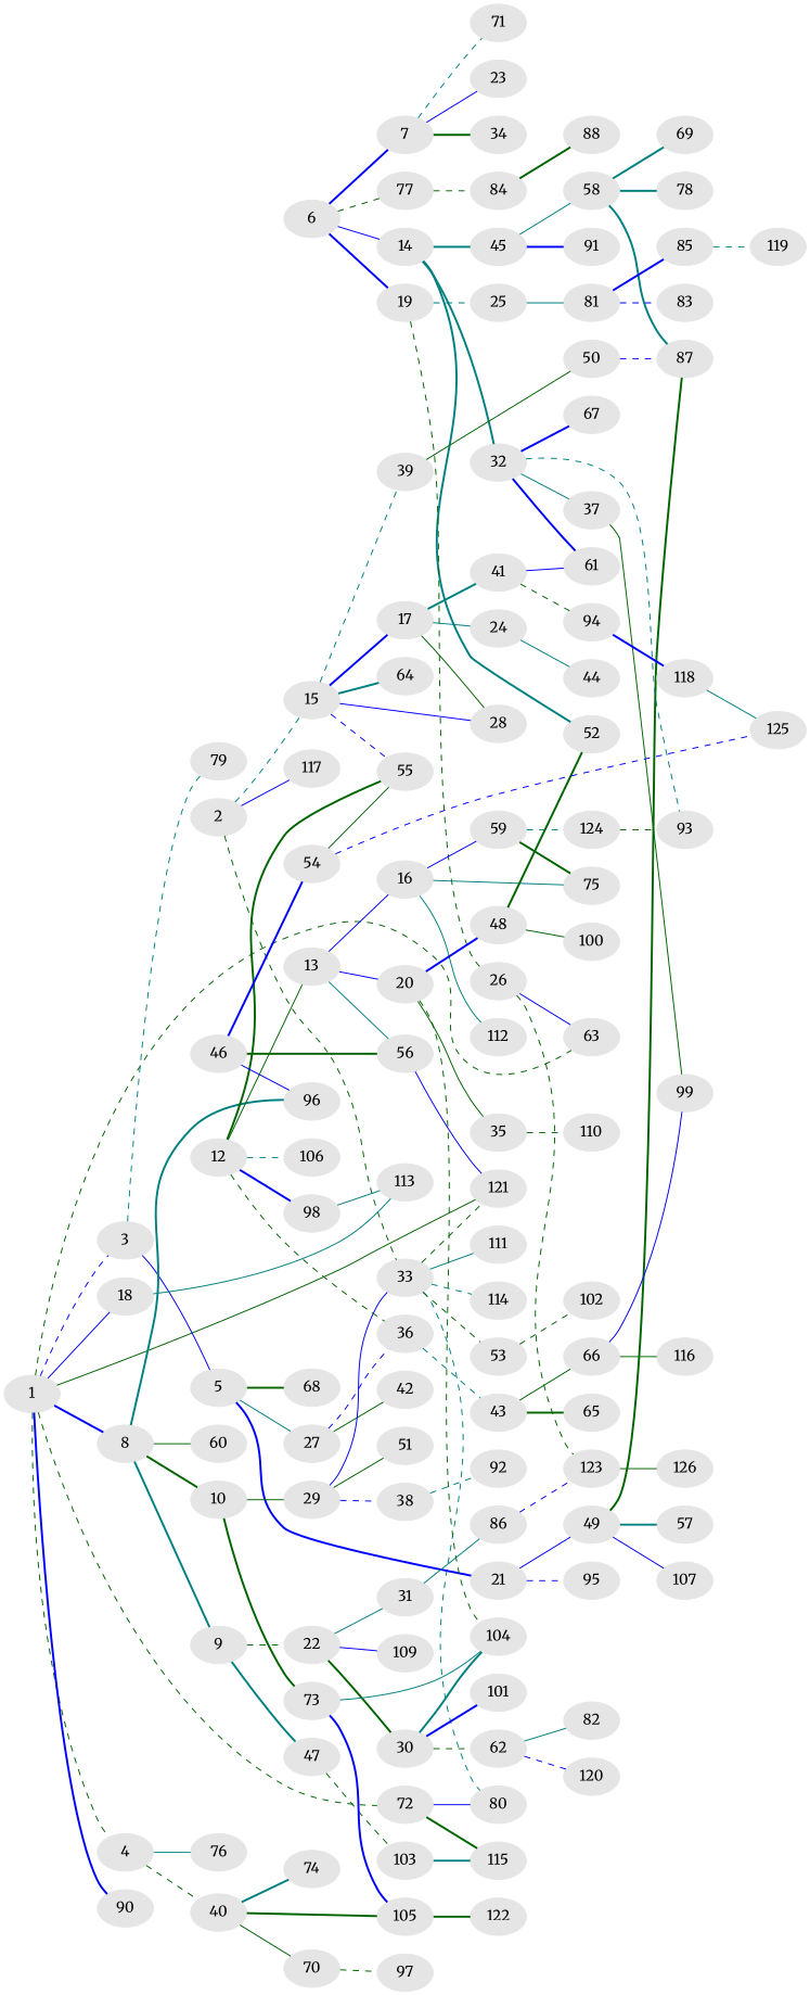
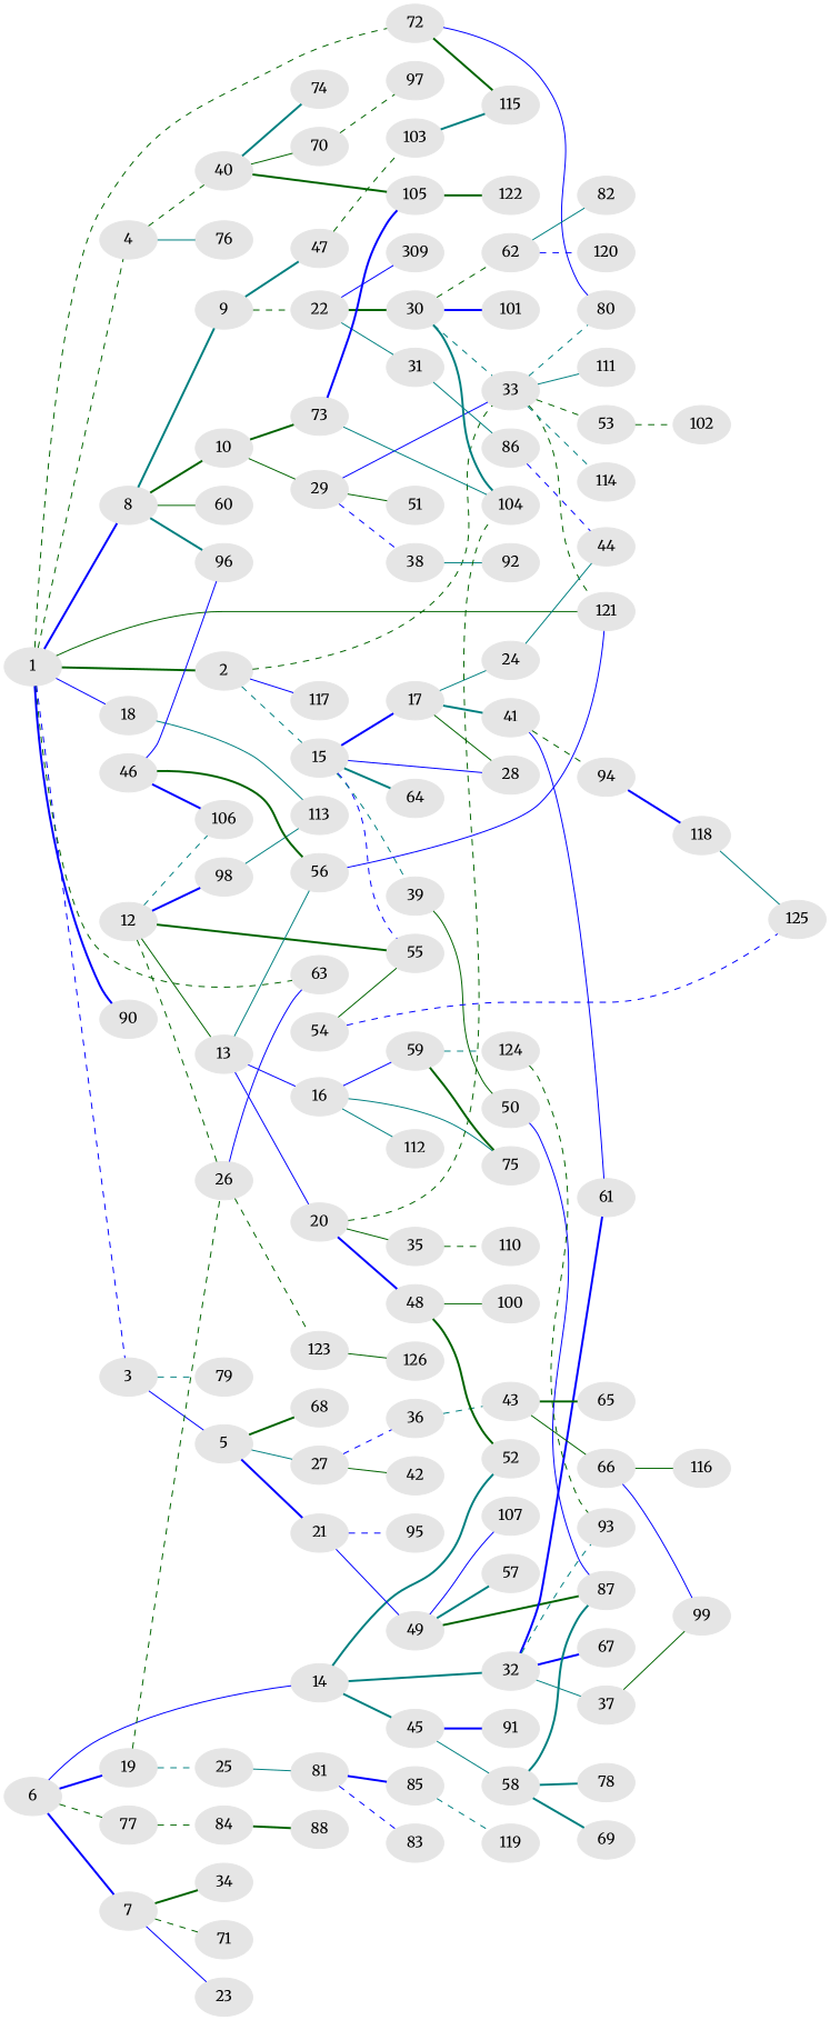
  graph {
    fontname=Merriweather
    rankdir=LR
    node [color=gray90 fontname=Merriweather style=filled]
    edge [color=darkgreen fontname=Merriweather style=solid]
    1
    2
    3
    4
    8
    18
    63
    72
    90
    121
    15
    33
    117
    5
    79
    40
    76
    9
    10
    60
    96
    113
    80
    115
    6
    7
    14
    19
    77
    55
    17
    28
    39
    64
    53
    111
    114
    21
    27
    68
    70
    74
    105
    49
    95
    36
    42
    23
    34
    71
    32
    45
    52
    26
    25
    84
    22
    47
    29
    73
    30
    31
-   109
+   109 [label=309]
    103
    38
    51
    104
    12
    13
    98
    106
    16
    20
    56
    123
    59
    75
    112
    35
    48
    37
    61
    67
    93
    58
    91
    24
    41
    50
    124
    44
    94
    81
    110
    100
    57
    87
    107
    62
    101
    86
    83
    85
    126
    43
    92
    46
    54
    82
    120
    99
    102
    65
    66
    97
    122
    118
    116
    69
    78
    125
    88
    119
+   1 -- 2 [style=bold]
    1 -- 3 [color=blue style=dashed]
    1 -- 4 [style=dashed]
    1 -- 8 [color=blue style=bold]
    1 -- 18 [color=blue]
    1 -- 63 [style=dashed]
    1 -- 72 [style=dashed]
    1 -- 90 [color=blue style=bold]
    1 -- 121
    2 -- 15 [color=teal style=dashed]
    2 -- 33 [style=dashed]
    2 -- 117 [color=blue]
    3 -- 5 [color=blue]
    3 -- 79 [color=teal style=dashed]
    4 -- 40 [style=dashed]
    4 -- 76 [color=teal]
    8 -- 9 [color=teal style=bold]
    8 -- 10 [style=bold]
    8 -- 60
    8 -- 96 [color=teal style=bold]
    18 -- 113 [color=teal]
    72 -- 80 [color=blue]
    72 -- 115 [style=bold]
    15 -- 55 [color=blue style=dashed]
    15 -- 17 [color=blue style=bold]
    15 -- 28 [color=blue]
    15 -- 39 [color=teal style=dashed]
    15 -- 64 [color=teal style=bold]
    33 -- 121 [style=dashed]
    33 -- 80 [color=teal style=dashed]
    33 -- 53 [style=dashed]
    33 -- 111 [color=teal]
    33 -- 114 [color=teal style=dashed]
    5 -- 21 [color=blue style=bold]
    5 -- 27 [color=teal]
    5 -- 68 [style=bold]
    40 -- 70
    40 -- 74 [color=teal style=bold]
    40 -- 105 [style=bold]
    9 -- 22 [style=dashed]
    9 -- 47 [color=teal style=bold]
    10 -- 29
    10 -- 73 [style=bold]
    6 -- 7 [color=blue style=bold]
    6 -- 14 [color=blue]
    6 -- 19 [color=blue style=bold]
    6 -- 77 [style=dashed]
    7 -- 23 [color=blue]
    7 -- 34 [style=bold]
-   7 -- 71 [color=teal style=dashed]
+   7 -- 71 [style=dashed]
    14 -- 32 [color=teal style=bold]
    14 -- 45 [color=teal style=bold]
    14 -- 52 [color=teal style=bold]
    19 -- 26 [style=dashed]
    19 -- 25 [color=teal style=dashed]
    77 -- 84 [style=dashed]
    17 -- 28
    17 -- 24 [color=teal]
    17 -- 41 [color=teal style=bold]
    39 -- 50
    53 -- 102 [style=dashed]
    21 -- 49 [color=blue]
    21 -- 95 [color=blue style=dashed]
    27 -- 36 [color=blue style=dashed]
    27 -- 42
    70 -- 97 [style=dashed]
    105 -- 122 [style=bold]
    49 -- 57 [color=teal style=bold]
    49 -- 87 [style=bold]
    49 -- 107 [color=blue]
    36 -- 43 [color=teal style=dashed]
    32 -- 37 [color=teal]
    32 -- 61 [color=blue style=bold]
    32 -- 67 [color=blue style=bold]
    32 -- 93 [color=teal style=dashed]
    45 -- 58 [color=teal]
    45 -- 91 [color=blue style=bold]
    26 -- 63 [color=blue]
    26 -- 123 [style=dashed]
    25 -- 81 [color=teal]
    84 -- 88 [style=bold]
    22 -- 30 [style=bold]
    22 -- 31 [color=teal]
    22 -- 109 [color=blue]
    47 -- 103 [style=dashed]
    29 -- 33 [color=blue]
    29 -- 38 [color=blue style=dashed]
    29 -- 51
    73 -- 105 [color=blue style=bold]
    73 -- 104 [color=teal]
+   30 -- 33 [color=teal style=dashed]
    30 -- 104 [color=teal style=bold]
    30 -- 62 [style=dashed]
    30 -- 101 [color=blue style=bold]
    31 -- 86 [color=teal]
    103 -- 115 [color=teal style=bold]
-   38 -- 92 [color=teal style=dashed]
+   38 -- 92 [color=teal]
    12 -- 55 [style=bold]
-   12 -- 36 [style=dashed]
+   12 -- 26 [style=dashed]
    12 -- 13
    12 -- 98 [color=blue style=bold]
    12 -- 106 [color=teal style=dashed]
    13 -- 16 [color=blue]
    13 -- 20 [color=blue]
    13 -- 56 [color=teal]
    98 -- 113 [color=teal]
    16 -- 59 [color=blue]
    16 -- 75 [color=teal]
    16 -- 112 [color=teal]
    20 -- 104 [style=dashed]
    20 -- 35
    20 -- 48 [color=blue style=bold]
    56 -- 121 [color=blue]
    123 -- 126
    59 -- 75 [style=bold]
    59 -- 124 [color=teal style=dashed]
    35 -- 110 [style=dashed]
    48 -- 52 [style=bold]
    48 -- 100
    37 -- 99
    58 -- 87 [color=teal style=bold]
    58 -- 69 [color=teal style=bold]
    58 -- 78 [color=teal style=bold]
    24 -- 44 [color=teal]
    41 -- 61 [color=blue]
    41 -- 94 [style=dashed]
-   50 -- 87 [color=blue style=dashed]
+   50 -- 87 [color=blue]
    124 -- 93 [style=dashed]
    94 -- 118 [color=blue style=bold]
    81 -- 83 [color=blue style=dashed]
    81 -- 85 [color=blue style=bold]
    62 -- 82 [color=teal]
    62 -- 120 [color=blue style=dashed]
-   86 -- 123 [color=blue style=dashed]
+   86 -- 44 [color=blue style=dashed]
    85 -- 119 [color=teal style=dashed]
    43 -- 65 [style=bold]
    43 -- 66
    46 -- 96 [color=blue]
    46 -- 56 [style=bold]
-   46 -- 54 [color=blue style=bold]
+   46 -- 106 [color=blue style=bold]
    54 -- 55
    54 -- 125 [color=blue style=dashed]
    66 -- 99 [color=blue]
    66 -- 116
    118 -- 125 [color=teal]
  }
